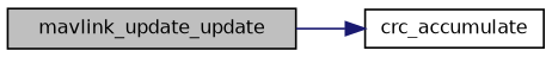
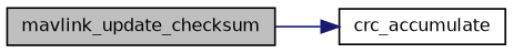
  digraph {
    rankdir=LR
    node [color=black fontname=Helvetica fontsize=10 shape=record style=filled]
-   n1 [fillcolor=grey75 fontcolor=black height=0.2 label=mavlink_update_update width=0.4]
+   n1 [fillcolor=grey75 fontcolor=black height=0.2 label=mavlink_update_checksum width=0.4]
    n2 [fillcolor=white height=0.2 label=crc_accumulate width=0.4]
    n1 -> n2 [color=midnightblue fontname=Helvetica fontsize=10 labelfontname=Helvetica labelfontsize=10 style=solid]
  }
